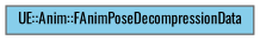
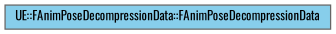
  digraph {
    rankdir=TB
    fontname=Oswald
-   n1 [color=grey40 fillcolor=skyblue fontname=Oswald fontsize=10 height=0.2 label="UE::Anim::FAnimPoseDecompressionData" shape=box style=filled width=0.4]
+   n1 [color=grey40 fillcolor=skyblue fontname=Oswald fontsize=10 height=0.2 label="UE::FAnimPoseDecompressionData::FAnimPoseDecompressionData" shape=box style=filled width=0.4]
  }
